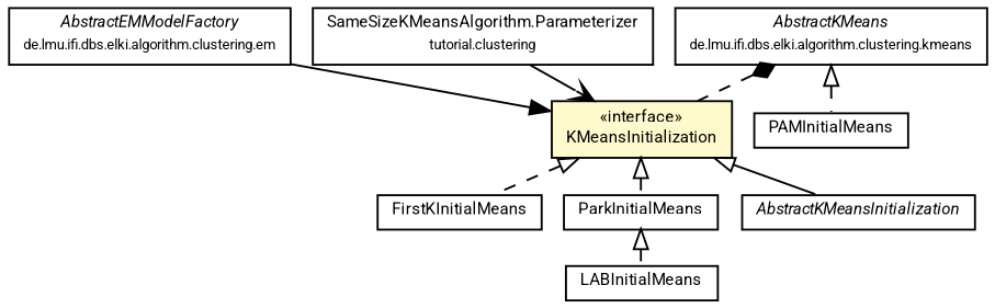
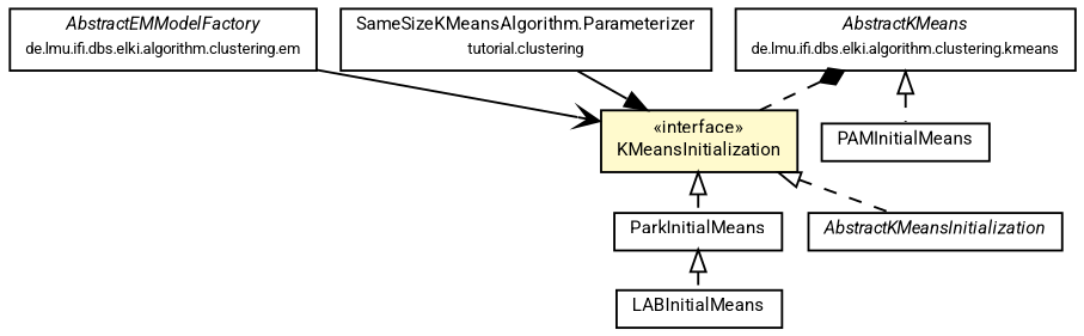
  digraph {
    nodesep=0.15
    rankdir=TB
    ranksep=0.25
    node [fontcolor=black fontname=Roboto fontsize=8 margin=0 shape=plaintext]
    edge [color=black fontname=Roboto fontsize=7 labelfontname=Roboto labelfontsize=7 weight=9 arrowtail=empty dir=back style=dashed]
    n1 [height=0 label=<<table title="de.lmu.ifi.dbs.elki.algorithm.clustering.em.AbstractEMModelFactory" border="0" cellborder="1" cellspacing="0" cellpadding="2" href="../../em/AbstractEMModelFactory.html" target="_parent"> 		<tr><td><table border="0" cellspacing="0" cellpadding="1"> 		<tr><td align="center" balign="center"> <font face="Roboto"><i>AbstractEMModelFactory</i></font> </td></tr> 		<tr><td align="center" balign="center"> <font face="Roboto" point-size="7.0">de.lmu.ifi.dbs.elki.algorithm.clustering.em</font> </td></tr> 		</table></td></tr> 		</table>> width=0]
    n2 [height=0 label=<<table title="de.lmu.ifi.dbs.elki.algorithm.clustering.kmeans.initialization.KMeansInitialization" border="0" cellborder="1" cellspacing="0" cellpadding="2" bgcolor="lemonChiffon" href="KMeansInitialization.html" target="_parent"> 		<tr><td><table border="0" cellspacing="0" cellpadding="1"> 		<tr><td align="center" balign="center"> &#171;interface&#187; </td></tr> 		<tr><td align="center" balign="center"> <font face="Roboto">KMeansInitialization</font> </td></tr> 		</table></td></tr> 		</table>> width=0]
-   n3 [height=0 label=<<table title="de.lmu.ifi.dbs.elki.algorithm.clustering.kmeans.initialization.FirstKInitialMeans" border="0" cellborder="1" cellspacing="0" cellpadding="2" href="FirstKInitialMeans.html" target="_parent"> 		<tr><td><table border="0" cellspacing="0" cellpadding="1"> 		<tr><td align="center" balign="center"> <font face="Roboto">FirstKInitialMeans</font> </td></tr> 		</table></td></tr> 		</table>> width=0]
    n4 [height=0 label=<<table title="de.lmu.ifi.dbs.elki.algorithm.clustering.kmeans.initialization.ParkInitialMeans" border="0" cellborder="1" cellspacing="0" cellpadding="2" href="ParkInitialMeans.html" target="_parent"> 		<tr><td><table border="0" cellspacing="0" cellpadding="1"> 		<tr><td align="center" balign="center"> <font face="Roboto">ParkInitialMeans</font> </td></tr> 		</table></td></tr> 		</table>> width=0]
    n5 [height=0 label=<<table title="de.lmu.ifi.dbs.elki.algorithm.clustering.kmeans.initialization.AbstractKMeansInitialization" border="0" cellborder="1" cellspacing="0" cellpadding="2" href="AbstractKMeansInitialization.html" target="_parent"> 		<tr><td><table border="0" cellspacing="0" cellpadding="1"> 		<tr><td align="center" balign="center"> <font face="Roboto"><i>AbstractKMeansInitialization</i></font> </td></tr> 		</table></td></tr> 		</table>> width=0]
    n6 [height=0 label=<<table title="de.lmu.ifi.dbs.elki.algorithm.clustering.kmeans.initialization.PAMInitialMeans" border="0" cellborder="1" cellspacing="0" cellpadding="2" href="PAMInitialMeans.html" target="_parent"> 		<tr><td><table border="0" cellspacing="0" cellpadding="1"> 		<tr><td align="center" balign="center"> <font face="Roboto">PAMInitialMeans</font> </td></tr> 		</table></td></tr> 		</table>> width=0]
    n7 [height=0 label=<<table title="de.lmu.ifi.dbs.elki.algorithm.clustering.kmeans.initialization.LABInitialMeans" border="0" cellborder="1" cellspacing="0" cellpadding="2" href="LABInitialMeans.html" target="_parent"> 		<tr><td><table border="0" cellspacing="0" cellpadding="1"> 		<tr><td align="center" balign="center"> <font face="Roboto">LABInitialMeans</font> </td></tr> 		</table></td></tr> 		</table>> width=0]
    n8 [height=0 label=<<table title="de.lmu.ifi.dbs.elki.algorithm.clustering.kmeans.AbstractKMeans" border="0" cellborder="1" cellspacing="0" cellpadding="2" href="../AbstractKMeans.html" target="_parent"> 		<tr><td><table border="0" cellspacing="0" cellpadding="1"> 		<tr><td align="center" balign="center"> <font face="Roboto"><i>AbstractKMeans</i></font> </td></tr> 		<tr><td align="center" balign="center"> <font face="Roboto" point-size="7.0">de.lmu.ifi.dbs.elki.algorithm.clustering.kmeans</font> </td></tr> 		</table></td></tr> 		</table>> width=0]
    n9 [height=0 label=<<table title="tutorial.clustering.SameSizeKMeansAlgorithm.Parameterizer" border="0" cellborder="1" cellspacing="0" cellpadding="2" href="../../../../../../../../../tutorial/clustering/SameSizeKMeansAlgorithm.Parameterizer.html" target="_parent"> 		<tr><td><table border="0" cellspacing="0" cellpadding="1"> 		<tr><td align="center" balign="center"> <font face="Roboto">SameSizeKMeansAlgorithm.Parameterizer</font> </td></tr> 		<tr><td align="center" balign="center"> <font face="Roboto" point-size="7.0">tutorial.clustering</font> </td></tr> 		</table></td></tr> 		</table>> width=0]
-   n1 -> n2 [arrowhead=normal weight=1 arrowtail="" dir="" style=""]
-   n2 -> n3
+   n1 -> n2 [arrowhead=open weight=1 arrowtail="" dir="" style=""]
    n2 -> n4
-   n2 -> n5 [style=solid]
+   n2 -> n5
    n4 -> n7
    n8 -> n2 [arrowhead=none arrowtail=diamond weight=6]
    n8 -> n6
-   n9 -> n2 [arrowhead=open weight=1 arrowtail="" dir="" style=""]
+   n9 -> n2 [arrowhead=normal weight=1 arrowtail="" dir="" style=""]
  }
